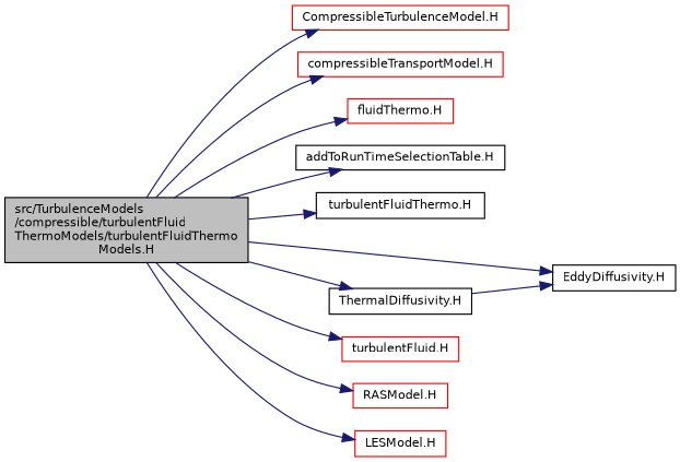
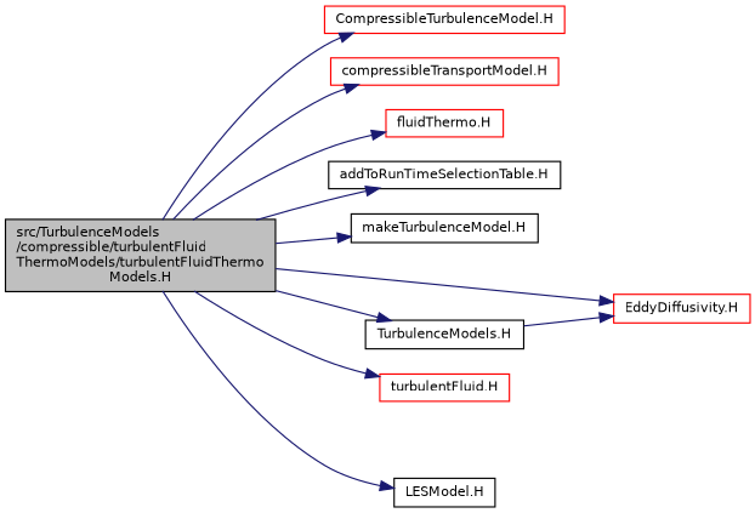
  digraph {
    rankdir=LR
    node [color=red fontname=Helvetica fontsize=10 shape=record]
    edge [color=midnightblue fontname=Helvetica fontsize=10 labelfontname=Helvetica labelfontsize=10 style=solid]
    n1 [color=black fillcolor=grey75 fontcolor=black height=0.2 label="src/TurbulenceModels\l/compressible/turbulentFluid\lThermoModels/turbulentFluidThermo\lModels.H" style=filled width=0.4]
    n2 [height=0.2 label="CompressibleTurbulenceModel.H" width=0.4]
    n3 [height=0.2 label="compressibleTransportModel.H" width=0.4]
    n4 [height=0.2 label="fluidThermo.H" width=0.4]
    n5 [color=black height=0.2 label="addToRunTimeSelectionTable.H" width=0.4]
-   n6 [color=black height=0.2 label="turbulentFluidThermo.H" width=0.4]
-   n7 [color=black height=0.2 label="EddyDiffusivity.H" width=0.4]
-   n8 [color=black height=0.2 label="ThermalDiffusivity.H" width=0.4]
+   n6 [color=black height=0.2 label="makeTurbulenceModel.H" width=0.4]
+   n7 [height=0.2 label="EddyDiffusivity.H" width=0.4]
+   n8 [color=black height=0.2 label="TurbulenceModels.H" width=0.4]
    n9 [height=0.2 label="turbulentFluid.H" width=0.4]
-   n10 [height=0.2 label="RASModel.H" width=0.4]
-   n11 [height=0.2 label="LESModel.H" width=0.4]
+   n11 [color=black height=0.2 label="LESModel.H" width=0.4]
    n1 -> n2
    n1 -> n3
    n1 -> n4
    n1 -> n5
    n1 -> n6
    n1 -> n7
    n1 -> n8
    n1 -> n9
-   n1 -> n10
    n1 -> n11
    n8 -> n7
  }
